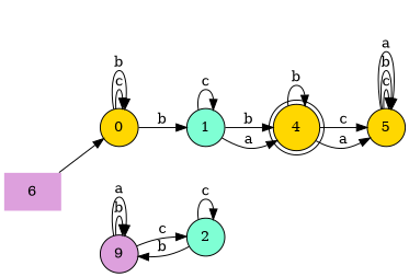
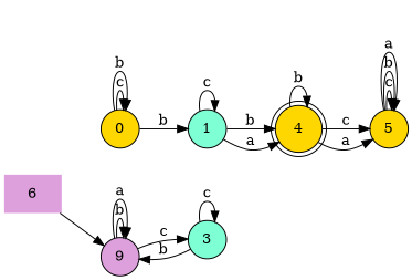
  digraph {
    rankdir=LR
    node [fillcolor=gold shape=circle style=filled]
    n1 [label=0]
    n2 [fillcolor=aquamarine label=1]
    n3 [label=4 shape=doublecircle]
    n4 [label=5]
-   n5 [fillcolor=aquamarine label=2]
+   n5 [fillcolor=aquamarine label=3]
    n6 [fillcolor=plum label=9]
    6 [fillcolor=plum shape=plaintext]
    n1 -> n1 [label=c]
    n1 -> n1 [label=b]
    n1 -> n2 [label=b]
    n2 -> n2 [label=c]
    n2 -> n3 [label=b]
    n2 -> n3 [label=a]
    n3 -> n3 [label=b]
    n3 -> n4 [label=c]
    n3 -> n4 [label=a]
    n4 -> n4 [label=c]
    n4 -> n4 [label=b]
    n4 -> n4 [label=a]
    n5 -> n5 [label=c]
    n5 -> n6 [label=b]
    n6 -> n5 [label=c]
    n6 -> n6 [label=b]
    n6 -> n6 [label=a]
-   6 -> n1
+   6 -> n6
  }
